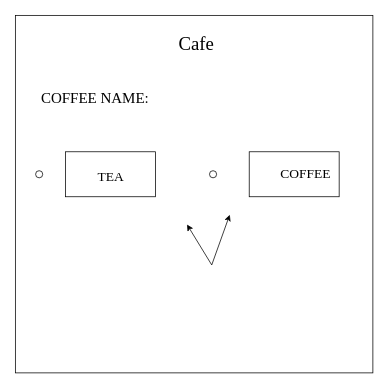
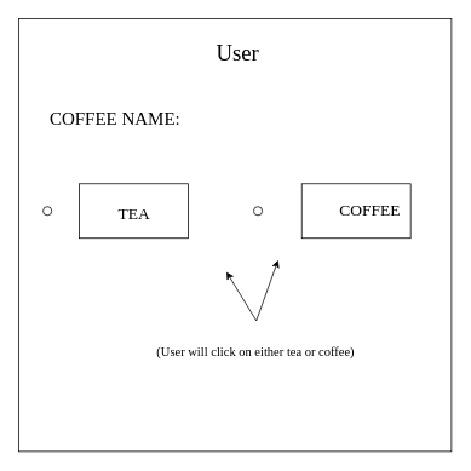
  <mxCell id="0" />
  <mxCell id="1" parent="0" />
  <mxCell id="2" value="" style="whiteSpace=wrap;html=1;aspect=fixed;fontFamily=Times New Roman;fontSize=15;" vertex="1" parent="1"><mxGeometry x="20" y="20" width="477" height="477" as="geometry" /></mxCell>
- <mxCell id="3" value="&lt;font style=&quot;font-size: 25px;&quot;&gt;Cafe&lt;/font&gt;&amp;nbsp;" style="text;html=1;resizable=0;autosize=1;align=center;verticalAlign=middle;points=[];fillColor=none;strokeColor=none;rounded=0;fontFamily=Times New Roman;fontSize=15;" vertex="1" parent="1"><mxGeometry x="228" y="37" width="69" height="42" as="geometry" /></mxCell>
+ <mxCell id="3" value="&lt;font style=&quot;font-size: 25px;&quot;&gt;User&lt;/font&gt;&amp;nbsp;" style="text;html=1;resizable=0;autosize=1;align=center;verticalAlign=middle;points=[];fillColor=none;strokeColor=none;rounded=0;fontFamily=Times New Roman;fontSize=15;" vertex="1" parent="1"><mxGeometry x="228" y="37" width="69" height="42" as="geometry" /></mxCell>
  <mxCell id="4" value="" style="rounded=0;whiteSpace=wrap;html=1;fontFamily=Times New Roman;fontSize=25;" vertex="1" parent="1"><mxGeometry x="87" y="202" width="120" height="60" as="geometry" /></mxCell>
  <mxCell id="5" value="" style="rounded=0;whiteSpace=wrap;html=1;fontFamily=Times New Roman;fontSize=25;" vertex="1" parent="1"><mxGeometry x="332" y="202" width="120" height="60" as="geometry" /></mxCell>
  <mxCell id="6" value="&lt;font style=&quot;font-size: 18px;&quot;&gt;TEA&lt;/font&gt;" style="text;html=1;resizable=0;autosize=1;align=center;verticalAlign=middle;points=[];fillColor=none;strokeColor=none;rounded=0;fontFamily=Times New Roman;fontSize=25;" vertex="1" parent="1"><mxGeometry x="120.5" y="211" width="53" height="42" as="geometry" /></mxCell>
  <mxCell id="7" value="COFFEE" style="text;html=1;resizable=0;autosize=1;align=center;verticalAlign=middle;points=[];fillColor=none;strokeColor=none;rounded=0;fontFamily=Times New Roman;fontSize=18;" vertex="1" parent="1"><mxGeometry x="364.5" y="215" width="85" height="34" as="geometry" /></mxCell>
  <mxCell id="8" value="COFFEE NAME:" style="text;html=1;resizable=0;autosize=1;align=center;verticalAlign=middle;points=[];fillColor=none;strokeColor=none;rounded=0;fontFamily=Times New Roman;fontSize=20;" vertex="1" parent="1"><mxGeometry x="50" y="112" width="152" height="36" as="geometry" /></mxCell>
+ <mxCell id="9" value="(User will click on either tea or coffee)" style="text;html=1;resizable=0;autosize=1;align=center;verticalAlign=middle;points=[];fillColor=none;strokeColor=none;rounded=0;fontFamily=Times New Roman;fontSize=14;" vertex="1" parent="1"><mxGeometry x="163" y="373" width="236" height="29" as="geometry" /></mxCell>
  <mxCell id="10" value="" style="ellipse;whiteSpace=wrap;html=1;aspect=fixed;fontFamily=Times New Roman;fontSize=14;" vertex="1" parent="1"><mxGeometry x="47" y="227.25" width="9.5" height="9.5" as="geometry" /></mxCell>
  <mxCell id="11" value="" style="ellipse;whiteSpace=wrap;html=1;aspect=fixed;fontFamily=Times New Roman;fontSize=14;" vertex="1" parent="1"><mxGeometry x="279" y="227.25" width="9.5" height="9.5" as="geometry" /></mxCell>
  <mxCell id="12" value="" style="endArrow=classic;startArrow=classic;html=1;rounded=0;fontFamily=Times New Roman;fontSize=14;" edge="1" parent="1"><mxGeometry width="50" height="50" relative="1" as="geometry"><mxPoint x="249" y="299" as="sourcePoint" /><mxPoint x="306" y="286" as="targetPoint" /><Array as="points"><mxPoint x="282" y="353" /></Array></mxGeometry></mxCell>
